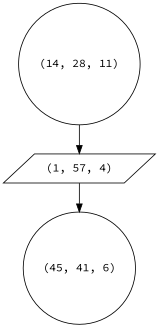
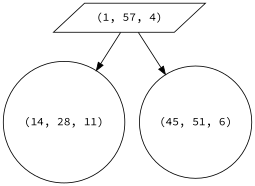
  digraph {
    fontname="Source Code Pro"
    node [fontname="Source Code Pro" shape=circle]
    edge [fontname="Source Code Pro"]
    n1 [label="(1, 57, 4)" shape=parallelogram]
    "(14, 28, 11)"
-   "(45, 51, 6)" [label="(45, 41, 6)"]
-   "(14, 28, 11)" -> n1
+   "(45, 51, 6)"
+   n1 -> "(14, 28, 11)"
    n1 -> "(45, 51, 6)"
  }
